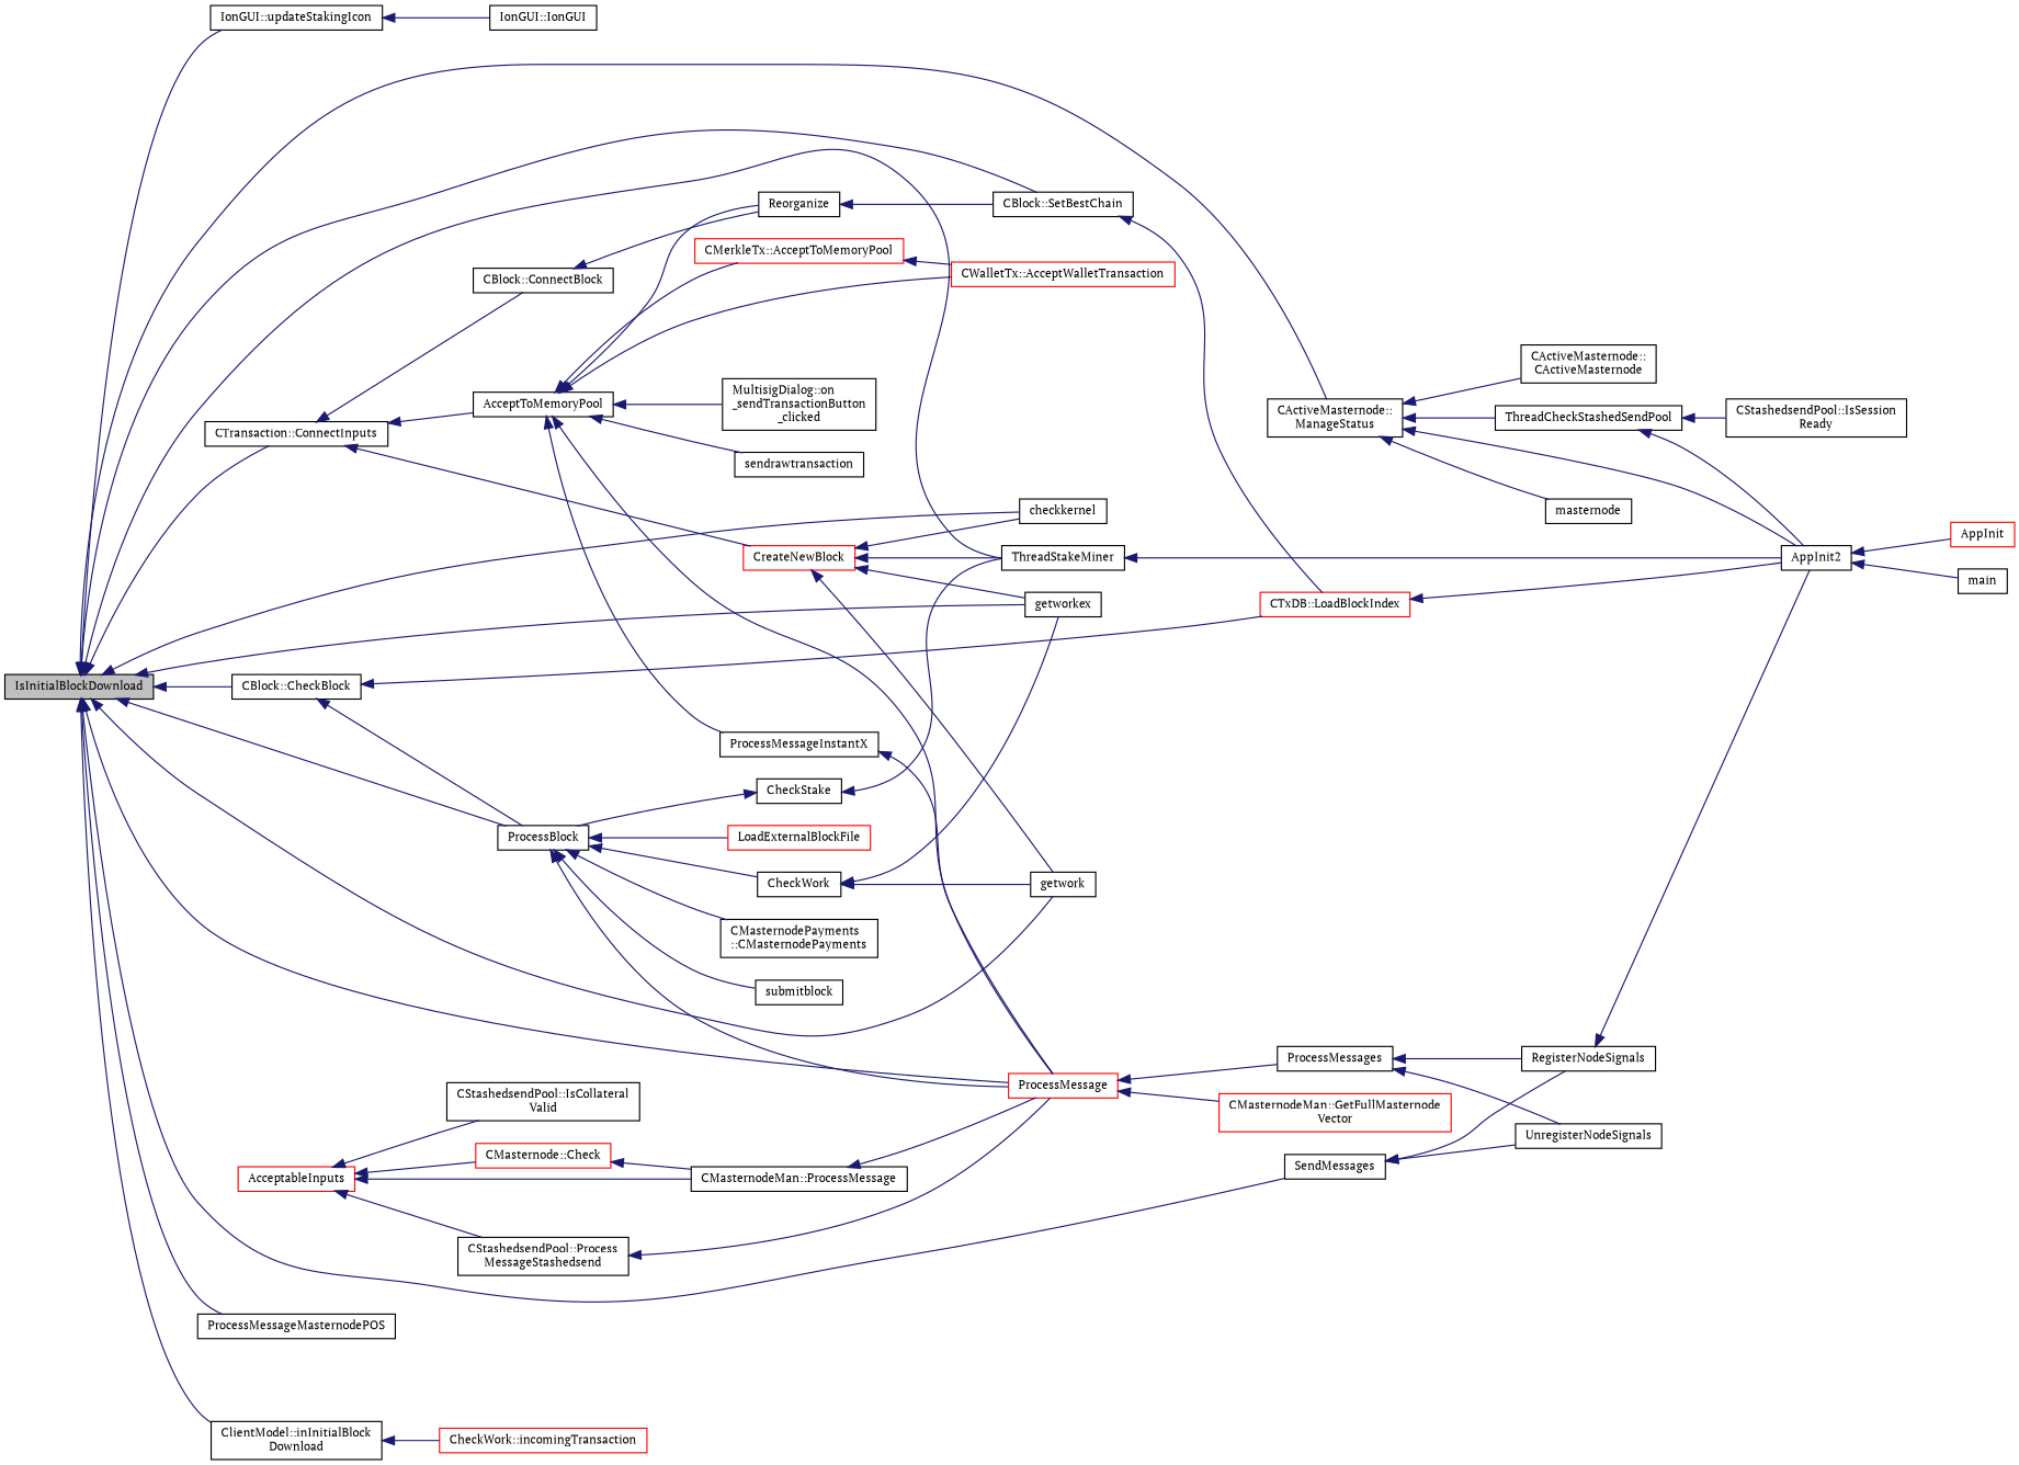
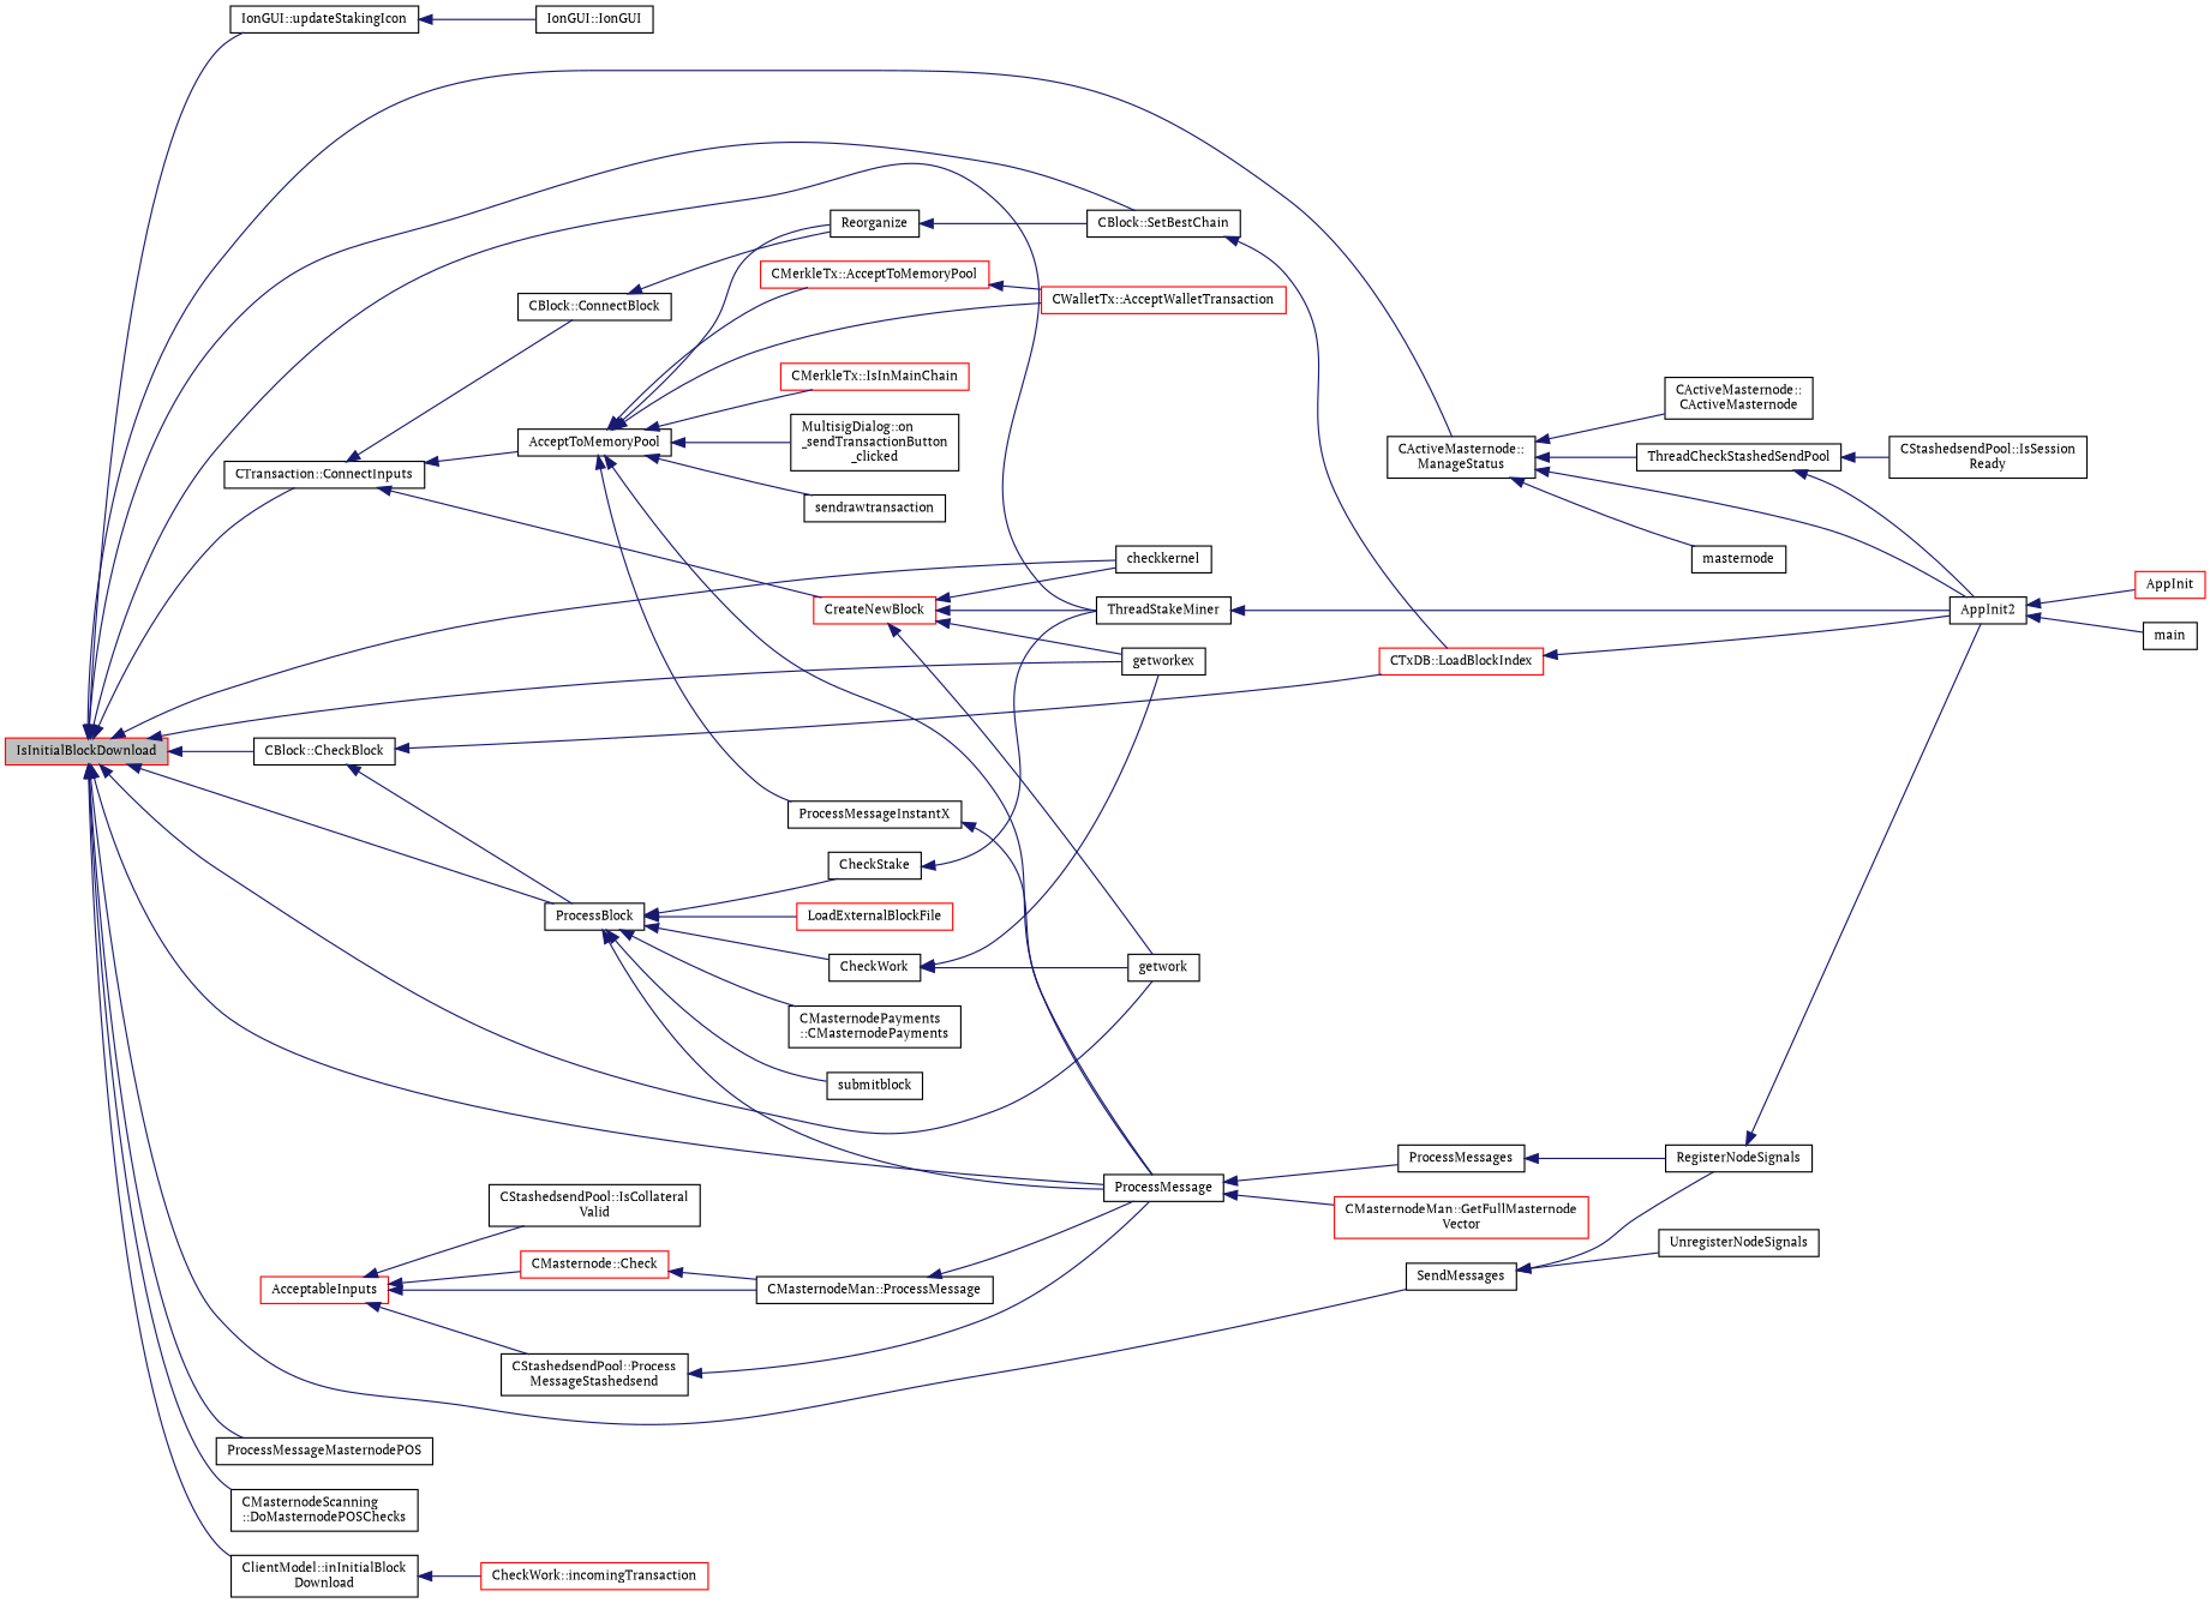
  digraph {
    fontname="PT Serif"
    rankdir=LR
    node [color=black fillcolor=white fontname="PT Serif" fontsize=10 shape=record style=filled]
    edge [color=midnightblue dir=back fontname="PT Serif" fontsize=10 labelfontname=Helvetica labelfontsize=10 style=solid]
-   n1 [fillcolor=grey75 fontcolor=black height=0.2 label=IsInitialBlockDownload width=0.4]
+   n1 [color=red fillcolor=grey75 fontcolor=black height=0.2 label=IsInitialBlockDownload width=0.4]
    n2 [height=0.2 label="CActiveMasternode::\lManageStatus" width=0.4]
    n3 [height=0.2 label="CTransaction::ConnectInputs" width=0.4]
-   n4 [color=red height=0.2 label=ProcessMessage width=0.4]
+   n4 [height=0.2 label=ProcessMessage width=0.4]
    n5 [height=0.2 label="CBlock::SetBestChain" width=0.4]
    n6 [height=0.2 label=ThreadStakeMiner width=0.4]
    n7 [height=0.2 label=checkkernel width=0.4]
    n8 [height=0.2 label=getworkex width=0.4]
    n9 [height=0.2 label=getwork width=0.4]
    n10 [height=0.2 label="CBlock::CheckBlock" width=0.4]
    n11 [height=0.2 label=ProcessBlock width=0.4]
    n12 [height=0.2 label=SendMessages width=0.4]
    n13 [height=0.2 label=ProcessMessageMasternodePOS width=0.4]
+   n14 [height=0.2 label="CMasternodeScanning\l::DoMasternodePOSChecks" width=0.4]
    n15 [height=0.2 label="ClientModel::inInitialBlock\lDownload" width=0.4]
    n16 [height=0.2 label="IonGUI::updateStakingIcon" width=0.4]
    n17 [height=0.2 label="CActiveMasternode::\lCActiveMasternode" width=0.4]
    n18 [height=0.2 label=AppInit2 width=0.4]
    n19 [height=0.2 label=masternode width=0.4]
    n20 [height=0.2 label=ThreadCheckStashedSendPool width=0.4]
    n21 [height=0.2 label=AcceptToMemoryPool width=0.4]
    n22 [height=0.2 label="CBlock::ConnectBlock" width=0.4]
    n23 [color=red height=0.2 label=CreateNewBlock width=0.4]
    n24 [height=0.2 label=ProcessMessages width=0.4]
    n25 [color=red height=0.2 label="CMasternodeMan::GetFullMasternode\lVector" width=0.4]
    n26 [color=red height=0.2 label="CTxDB::LoadBlockIndex" width=0.4]
    n27 [color=red height=0.2 label=LoadExternalBlockFile width=0.4]
    n28 [height=0.2 label="CMasternodePayments\l::CMasternodePayments" width=0.4]
    n29 [height=0.2 label=CheckWork width=0.4]
    n30 [height=0.2 label=CheckStake width=0.4]
    n31 [height=0.2 label=submitblock width=0.4]
    n32 [height=0.2 label=RegisterNodeSignals width=0.4]
    n33 [height=0.2 label=UnregisterNodeSignals width=0.4]
    n34 [color=red height=0.2 label="CheckWork::incomingTransaction" width=0.4]
    n35 [height=0.2 label="IonGUI::IonGUI" width=0.4]
    n36 [color=red height=0.2 label=AppInit width=0.4]
    n37 [height=0.2 label=main width=0.4]
    n38 [height=0.2 label="CStashedsendPool::IsSession\lReady" width=0.4]
    n39 [height=0.2 label=ProcessMessageInstantX width=0.4]
    n40 [color=red height=0.2 label="CMerkleTx::AcceptToMemoryPool" width=0.4]
    n41 [color=red height=0.2 label="CWalletTx::AcceptWalletTransaction" width=0.4]
    n42 [height=0.2 label=Reorganize width=0.4]
+   n43 [color=red height=0.2 label="CMerkleTx::IsInMainChain" width=0.4]
    n44 [height=0.2 label="MultisigDialog::on\l_sendTransactionButton\l_clicked" width=0.4]
    n45 [height=0.2 label=sendrawtransaction width=0.4]
    n46 [color=red height=0.2 label=AcceptableInputs width=0.4]
    n47 [color=red height=0.2 label="CMasternode::Check" width=0.4]
    n48 [height=0.2 label="CMasternodeMan::ProcessMessage" width=0.4]
    n49 [height=0.2 label="CStashedsendPool::Process\lMessageStashedsend" width=0.4]
    n50 [height=0.2 label="CStashedsendPool::IsCollateral\lValid" width=0.4]
    n1 -> n2
    n1 -> n3
    n1 -> n4
    n1 -> n5
    n1 -> n6
    n1 -> n7
    n1 -> n8
    n1 -> n9
    n1 -> n10
    n1 -> n11
    n1 -> n12
    n1 -> n13
+   n1 -> n14
    n1 -> n15
    n1 -> n16
    n2 -> n17
    n2 -> n18
    n2 -> n19
    n2 -> n20
    n3 -> n21
    n3 -> n22
    n3 -> n23
    n4 -> n24
    n4 -> n25
    n5 -> n26
    n6 -> n18
    n10 -> n11
    n10 -> n26
    n11 -> n4
    n11 -> n27
    n11 -> n28
    n11 -> n29
-   n30 -> n11
+   n11 -> n30
    n11 -> n31
    n12 -> n32
    n12 -> n33
    n15 -> n34
    n16 -> n35
    n18 -> n36
    n18 -> n37
    n20 -> n18
    n20 -> n38
    n21 -> n4
    n21 -> n39
    n21 -> n40
    n21 -> n41
    n21 -> n42
+   n21 -> n43
    n21 -> n44
    n21 -> n45
    n22 -> n42
    n23 -> n6
    n23 -> n7
    n23 -> n8
    n23 -> n9
    n24 -> n32
-   n24 -> n33
    n26 -> n18
    n29 -> n8
    n29 -> n9
    n30 -> n6
    n32 -> n18
    n39 -> n4
    n40 -> n41
    n42 -> n5
    n46 -> n47
    n46 -> n48
    n46 -> n49
    n46 -> n50
    n47 -> n48
    n48 -> n4
    n49 -> n4
  }
